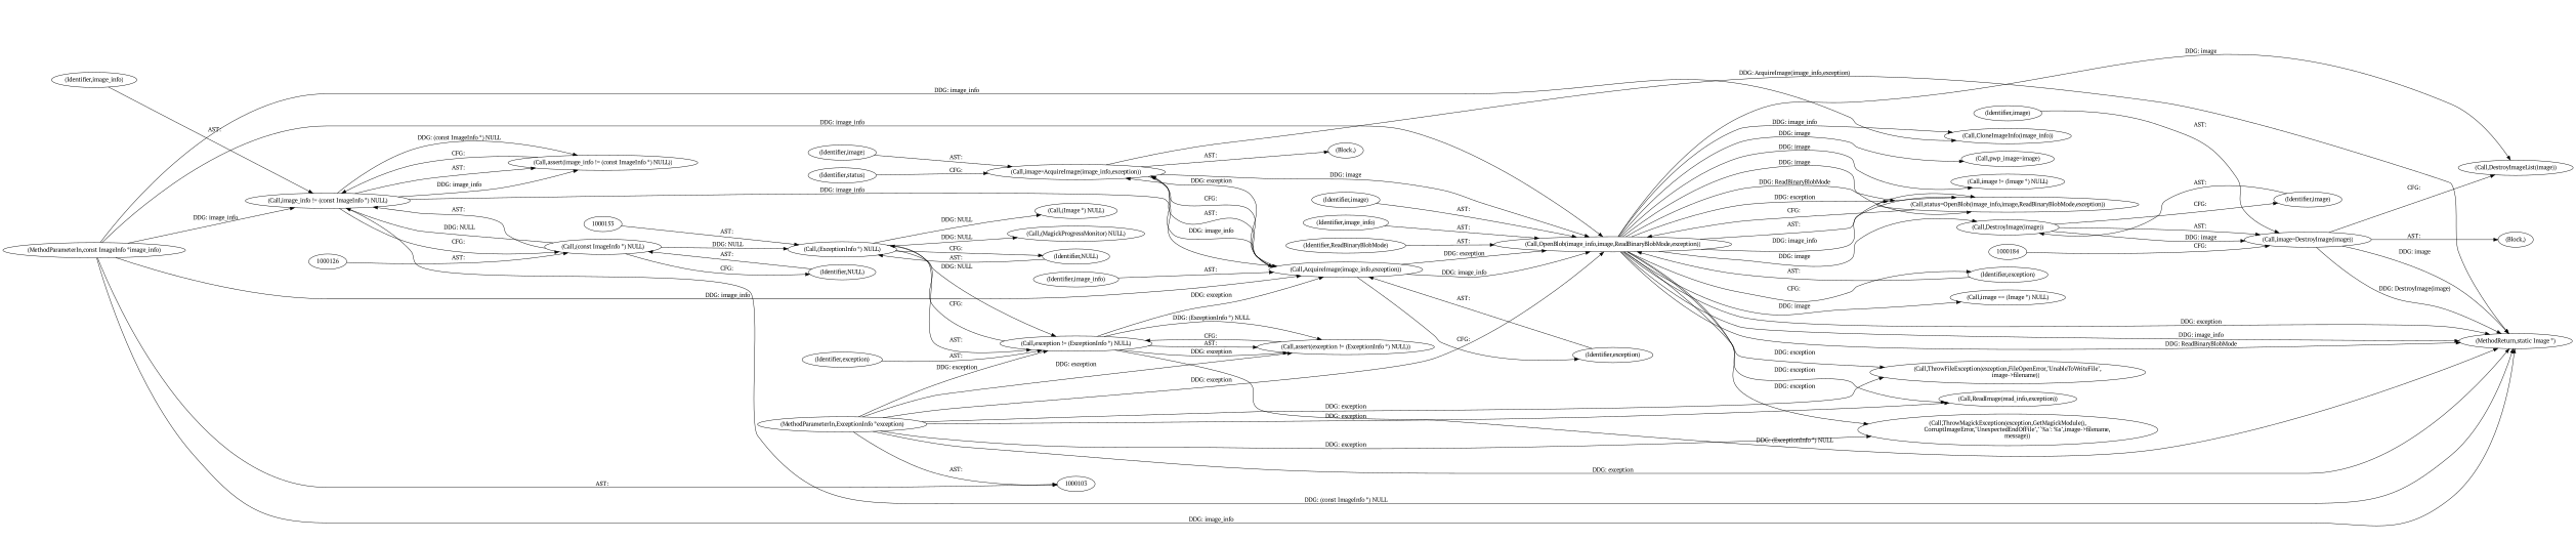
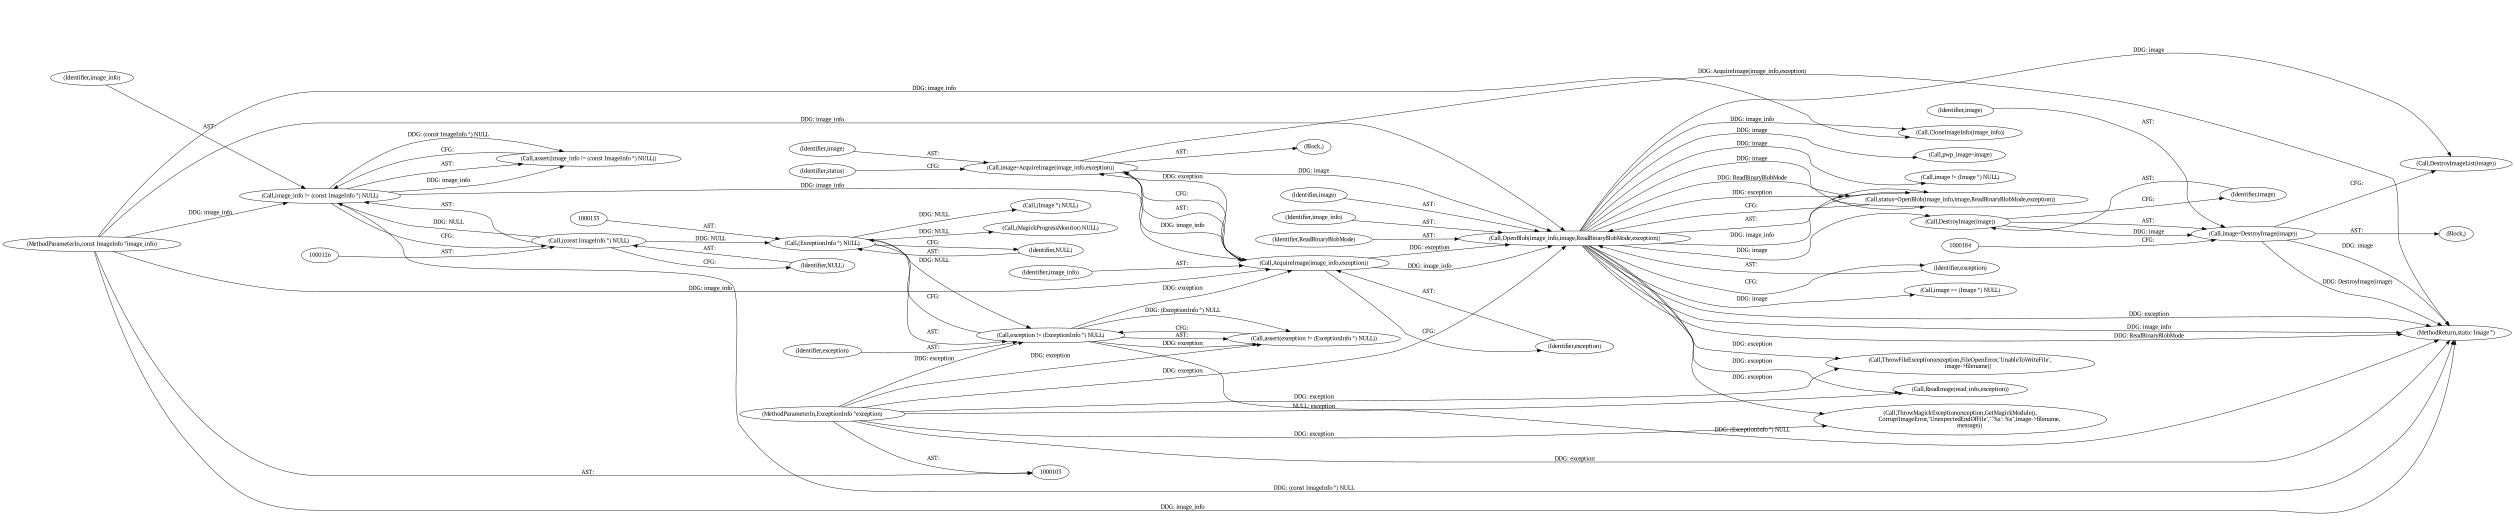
  digraph {
    fontname="PT Serif"
    rankdir=LR
    node [fontname="PT Serif"]
    edge [fontname="PT Serif"]
    n1 [label="(Call,DestroyImage(image))"]
    n2 [label="(Call,image=DestroyImage(image))"]
    n3 [label="(Identifier,image)"]
    n4 [label="(Call,DestroyImageList(image))"]
    n5 [label="(MethodReturn,static Image *)"]
    n6 [label="(Block,)"]
    n7 [label="(Call,OpenBlob(image_info,image,ReadBinaryBlobMode,exception))"]
    n8 [label="(Call,CloneImageInfo(image_info))"]
    n9 [label="(Call,image == (Image *) NULL)"]
    n10 [label="(Identifier,exception)"]
    n11 [label="(Call,pwp_image=image)"]
    n12 [label="(Call,image != (Image *) NULL)"]
    n13 [label="(Call,status=OpenBlob(image_info,image,ReadBinaryBlobMode,exception))"]
    n14 [label="(Call,ThrowFileException(exception,FileOpenError,\"UnableToWriteFile\",\n          image->filename))"]
    n15 [label="(Call,ReadImage(read_info,exception))"]
    n16 [label="(Call,ThrowMagickException(exception,GetMagickModule(),\n            CorruptImageError,\"UnexpectedEndOfFile\",\"`%s': %s\",image->filename,\n            message))"]
    n17 [label="(Call,AcquireImage(image_info,exception))"]
    n18 [label="(Call,image=AcquireImage(image_info,exception))"]
    n19 [label="(Identifier,exception)"]
    n20 [label="(Block,)"]
    n21 [label="(Call,image_info != (const ImageInfo *) NULL)"]
    n22 [label="(Call,(const ImageInfo *) NULL)"]
    n23 [label="(Call,assert(image_info != (const ImageInfo *) NULL))"]
    n24 [label="(Call,(ExceptionInfo *) NULL)"]
    n25 [label="(Identifier,NULL)"]
    n26 [label="(MethodParameterIn,const ImageInfo *image_info)"]
    1000103
    n28 [label="(Call,exception != (ExceptionInfo *) NULL)"]
    n29 [label="(Call,(Image *) NULL)"]
    n30 [label="(Call,(MagickProgressMonitor) NULL)"]
    n31 [label="(Identifier,NULL)"]
    n32 [label="(Call,assert(exception != (ExceptionInfo *) NULL))"]
    n33 [label="(MethodParameterIn,ExceptionInfo *exception)"]
    n34 [label="(Identifier,image)"]
    n35 [label="(Identifier,image_info)"]
    n36 [label="(Identifier,image)"]
    n37 [label="(Identifier,status)"]
    n38 [label="(Identifier,ReadBinaryBlobMode)"]
    n39 [label="(Identifier,image_info)"]
    n40 [label="(Identifier,image_info)"]
    n41 [label="(Identifier,image)"]
    n42 [label="(Identifier,exception)"]
    1000126
    1000153
    1000184
    n1 -> n2 [label="AST: "]
    n1 -> n2 [label="DDG: image"]
    n1 -> n3 [label="CFG: "]
    n2 -> n4 [label="CFG: "]
    n2 -> n5 [label="DDG: image"]
    n2 -> n5 [label="DDG: DestroyImage(image)"]
    n2 -> n6 [label="AST: "]
    n3 -> n1 [label="AST: "]
    n7 -> n1 [label="DDG: image"]
    n7 -> n4 [label="DDG: image"]
    n7 -> n5 [label="DDG: exception"]
    n7 -> n5 [label="DDG: image_info"]
    n7 -> n5 [label="DDG: ReadBinaryBlobMode"]
    n7 -> n8 [label="DDG: image_info"]
    n7 -> n9 [label="DDG: image"]
    n7 -> n10 [label="CFG: "]
    n7 -> n11 [label="DDG: image"]
    n7 -> n12 [label="DDG: image"]
    n7 -> n13 [label="AST: "]
    n7 -> n13 [label="DDG: image_info"]
    n7 -> n13 [label="DDG: image"]
    n7 -> n13 [label="DDG: ReadBinaryBlobMode"]
    n7 -> n13 [label="DDG: exception"]
    n7 -> n14 [label="DDG: exception"]
    n7 -> n15 [label="DDG: exception"]
    n7 -> n16 [label="DDG: exception"]
    n10 -> n7 [label="AST: "]
    n13 -> n7 [label="CFG: "]
    n17 -> n7 [label="DDG: image_info"]
    n17 -> n7 [label="DDG: exception"]
    n17 -> n18 [label="AST: "]
    n17 -> n18 [label="DDG: image_info"]
    n17 -> n18 [label="DDG: exception"]
    n17 -> n19 [label="CFG: "]
    n18 -> n5 [label="DDG: AcquireImage(image_info,exception)"]
    n18 -> n7 [label="DDG: image"]
    n18 -> n17 [label="CFG: "]
    n18 -> n20 [label="AST: "]
    n19 -> n17 [label="AST: "]
    n21 -> n5 [label="DDG: (const ImageInfo *) NULL"]
    n21 -> n17 [label="DDG: image_info"]
    n21 -> n22 [label="CFG: "]
    n21 -> n23 [label="AST: "]
    n21 -> n23 [label="DDG: image_info"]
    n21 -> n23 [label="DDG: (const ImageInfo *) NULL"]
    n22 -> n21 [label="AST: "]
    n22 -> n21 [label="DDG: NULL"]
    n22 -> n24 [label="DDG: NULL"]
    n22 -> n25 [label="CFG: "]
    n23 -> n21 [label="CFG: "]
    n24 -> n28 [label="AST: "]
    n24 -> n28 [label="DDG: NULL"]
    n24 -> n29 [label="DDG: NULL"]
    n24 -> n30 [label="DDG: NULL"]
    n24 -> n31 [label="CFG: "]
    n25 -> n22 [label="AST: "]
    n26 -> n5 [label="DDG: image_info"]
    n26 -> n7 [label="DDG: image_info"]
    n26 -> n8 [label="DDG: image_info"]
    n26 -> n17 [label="DDG: image_info"]
    n26 -> n21 [label="DDG: image_info"]
    n26 -> 1000103 [label="AST: "]
    n28 -> n5 [label="DDG: (ExceptionInfo *) NULL"]
    n28 -> n17 [label="DDG: exception"]
    n28 -> n24 [label="CFG: "]
    n28 -> n32 [label="AST: "]
    n28 -> n32 [label="DDG: exception"]
    n28 -> n32 [label="DDG: (ExceptionInfo *) NULL"]
    n31 -> n24 [label="AST: "]
    n32 -> n28 [label="CFG: "]
    n33 -> n5 [label="DDG: exception"]
    n33 -> n7 [label="DDG: exception"]
    n33 -> n14 [label="DDG: exception"]
-   n33 -> n15 [label="DDG: exception"]
+   n33 -> n15 [label="NULL: exception"]
    n33 -> n16 [label="DDG: exception"]
    n33 -> 1000103 [label="AST: "]
    n33 -> n28 [label="DDG: exception"]
    n33 -> n32 [label="DDG: exception"]
    n34 -> n7 [label="AST: "]
    n35 -> n7 [label="AST: "]
    n36 -> n18 [label="AST: "]
    n37 -> n18 [label="CFG: "]
    n38 -> n7 [label="AST: "]
    n39 -> n21 [label="AST: "]
    n40 -> n17 [label="AST: "]
    n41 -> n2 [label="AST: "]
    n42 -> n28 [label="AST: "]
    1000126 -> n22 [label="AST: "]
    1000153 -> n24 [label="AST: "]
    1000184 -> n2 [label="CFG: "]
  }
